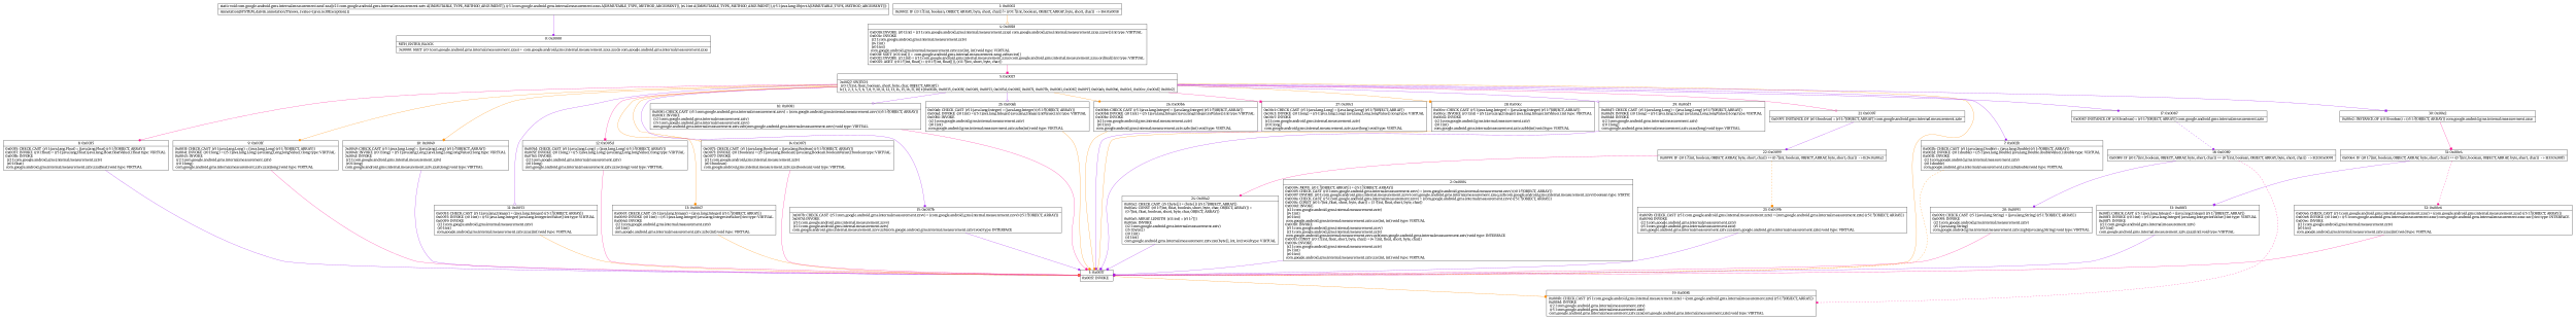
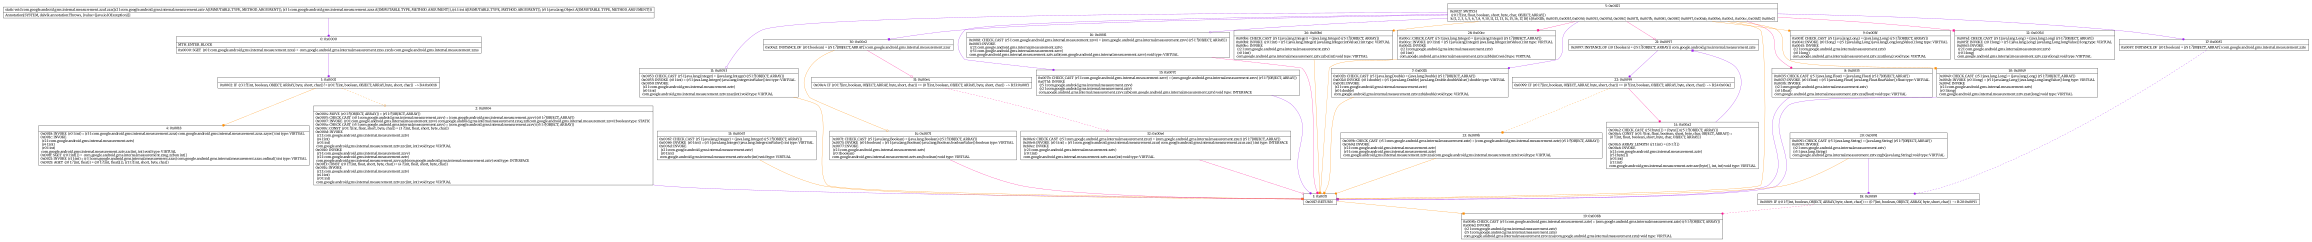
  digraph {
    fontname=Merriweather
    node [fontname=Merriweather shape=record]
    edge [arrowhead=box color=purple fontname=Merriweather]
    n1 [label="{0\:\ 0x0000|MTH_ENTER_BLOCK\l|0x0000: SGET  (r0 I:com.google.android.gms.internal.measurement.zzxs) =  com.google.android.gms.internal.measurement.zzxs.zzcds com.google.android.gms.internal.measurement.zzxs \l}"]
    n2 [label="{1\:\ 0x0002|0x0002: IF  (r3 I:?[int, boolean, OBJECT, ARRAY, byte, short, char]) != (r0 I:?[int, boolean, OBJECT, ARRAY, byte, short, char])  \-\> B:4:0x0018 \l}"]
    n3 [label="{2\:\ 0x0004|0x0004: MOVE  (r0 I:?[OBJECT, ARRAY]) = (r5 I:?[OBJECT, ARRAY]) \l0x0005: CHECK_CAST  (r0 I:com.google.android.gms.internal.measurement.zzvv) = (com.google.android.gms.internal.measurement.zzvv) (r0 I:?[OBJECT, ARRAY]) \l0x0007: INVOKE  (r0 I:com.google.android.gms.internal.measurement.zzvv) com.google.android.gms.internal.measurement.zzuq.zzf(com.google.android.gms.internal.measurement.zzvv):boolean type: STATIC \l0x000a: CHECK_CAST  (r5 I:com.google.android.gms.internal.measurement.zzvv) = (com.google.android.gms.internal.measurement.zzvv) (r5 I:?[OBJECT, ARRAY]) \l0x000c: CONST  (r0 I:?[int, float, short, byte, char]) = (3 ?[int, float, short, byte, char]) \l0x000d: INVOKE  \l  (r2 I:com.google.android.gms.internal.measurement.zztv)\l  (r4 I:int)\l  (r0 I:int)\l com.google.android.gms.internal.measurement.zztv.zzc(int, int):void type: VIRTUAL \l0x0010: INVOKE  \l  (r5 I:com.google.android.gms.internal.measurement.zzvv)\l  (r2 I:com.google.android.gms.internal.measurement.zztv)\l com.google.android.gms.internal.measurement.zzvv.zzb(com.google.android.gms.internal.measurement.zztv):void type: INTERFACE \l0x0013: CONST  (r0 I:?[int, float, short, byte, char]) = (4 ?[int, float, short, byte, char]) \l0x0014: INVOKE  \l  (r2 I:com.google.android.gms.internal.measurement.zztv)\l  (r4 I:int)\l  (r0 I:int)\l com.google.android.gms.internal.measurement.zztv.zzc(int, int):void type: VIRTUAL \l}"]
    n4 [label="{4\:\ 0x0018|0x0018: INVOKE  (r0 I:int) = (r3 I:com.google.android.gms.internal.measurement.zzxs) com.google.android.gms.internal.measurement.zzxs.zzyw():int type: VIRTUAL \l0x001c: INVOKE  \l  (r2 I:com.google.android.gms.internal.measurement.zztv)\l  (r4 I:int)\l  (r0 I:int)\l com.google.android.gms.internal.measurement.zztv.zzc(int, int):void type: VIRTUAL \l0x001f: SGET  (r0 I:int[]) =  com.google.android.gms.internal.measurement.zzug.zzbun int[] \l0x0021: INVOKE  (r1 I:int) = (r3 I:com.google.android.gms.internal.measurement.zzxs) com.google.android.gms.internal.measurement.zzxs.ordinal():int type: VIRTUAL \l0x0025: AGET  (r0 I:?[int, float]) = (r0 I:?[int, float][]), (r1 I:?[int, short, byte, char]) \l}"]
-   n5 [label="{3\:\ 0x0017|0x0017: INVOKE   \l}"]
+   n5 [label="{3\:\ 0x0017|0x0017: RETURN   \l}"]
    n6 [label="{5\:\ 0x0027|0x0027: SWITCH  \l  (r0 I:?[int, float, boolean, short, byte, char, OBJECT, ARRAY])\l k:[1, 2, 3, 4, 5, 6, 7, 8, 9, 10, 11, 12, 13, 14, 15, 16, 17, 18] t:[0x002b, 0x0035, 0x003f, 0x0049, 0x0053, 0x005d, 0x0067, 0x0071, 0x007b, 0x0081, 0x0087, 0x0097, 0x00ab, 0x00b6, 0x00c1, 0x00cc, 0x00d7, 0x00e2] \l}"]
    n7 [label="{19\:\ 0x008b|0x008b: CHECK_CAST  (r5 I:com.google.android.gms.internal.measurement.zzte) = (com.google.android.gms.internal.measurement.zzte) (r5 I:?[OBJECT, ARRAY]) \l0x008d: INVOKE  \l  (r2 I:com.google.android.gms.internal.measurement.zztv)\l  (r5 I:com.google.android.gms.internal.measurement.zzte)\l com.google.android.gms.internal.measurement.zztv.zza(com.google.android.gms.internal.measurement.zzte):void type: VIRTUAL \l}"]
    n8 [label="{7\:\ 0x002b|0x002b: CHECK_CAST  (r5 I:java.lang.Double) = (java.lang.Double) (r5 I:?[OBJECT, ARRAY]) \l0x002d: INVOKE  (r0 I:double) = (r5 I:java.lang.Double) java.lang.Double.doubleValue():double type: VIRTUAL \l0x0031: INVOKE  \l  (r2 I:com.google.android.gms.internal.measurement.zztv)\l  (r0 I:double)\l com.google.android.gms.internal.measurement.zztv.zzb(double):void type: VIRTUAL \l}"]
    n9 [label="{8\:\ 0x0035|0x0035: CHECK_CAST  (r5 I:java.lang.Float) = (java.lang.Float) (r5 I:?[OBJECT, ARRAY]) \l0x0037: INVOKE  (r0 I:float) = (r5 I:java.lang.Float) java.lang.Float.floatValue():float type: VIRTUAL \l0x003b: INVOKE  \l  (r2 I:com.google.android.gms.internal.measurement.zztv)\l  (r0 I:float)\l com.google.android.gms.internal.measurement.zztv.zza(float):void type: VIRTUAL \l}"]
    n10 [label="{9\:\ 0x003f|0x003f: CHECK_CAST  (r5 I:java.lang.Long) = (java.lang.Long) (r5 I:?[OBJECT, ARRAY]) \l0x0041: INVOKE  (r0 I:long) = (r5 I:java.lang.Long) java.lang.Long.longValue():long type: VIRTUAL \l0x0045: INVOKE  \l  (r2 I:com.google.android.gms.internal.measurement.zztv)\l  (r0 I:long)\l com.google.android.gms.internal.measurement.zztv.zzat(long):void type: VIRTUAL \l}"]
    n11 [label="{10\:\ 0x0049|0x0049: CHECK_CAST  (r5 I:java.lang.Long) = (java.lang.Long) (r5 I:?[OBJECT, ARRAY]) \l0x004b: INVOKE  (r0 I:long) = (r5 I:java.lang.Long) java.lang.Long.longValue():long type: VIRTUAL \l0x004f: INVOKE  \l  (r2 I:com.google.android.gms.internal.measurement.zztv)\l  (r0 I:long)\l com.google.android.gms.internal.measurement.zztv.zzat(long):void type: VIRTUAL \l}"]
    n12 [label="{11\:\ 0x0053|0x0053: CHECK_CAST  (r5 I:java.lang.Integer) = (java.lang.Integer) (r5 I:?[OBJECT, ARRAY]) \l0x0055: INVOKE  (r0 I:int) = (r5 I:java.lang.Integer) java.lang.Integer.intValue():int type: VIRTUAL \l0x0059: INVOKE  \l  (r2 I:com.google.android.gms.internal.measurement.zztv)\l  (r0 I:int)\l com.google.android.gms.internal.measurement.zztv.zzaz(int):void type: VIRTUAL \l}"]
-   n13 [label="{12\:\ 0x005d|0x005d: CHECK_CAST  (r5 I:java.lang.Long) = (java.lang.Long) (r5 I:?[OBJECT, ARRAY]) \l0x005f: INVOKE  (r0 I:long) = (r5 I:java.lang.Long) java.lang.Long.longValue():long type: VIRTUAL \l0x0763: INVOKE  \l  (r2 I:com.google.android.gms.internal.measurement.zztv)\l  (r0 I:long)\l com.google.android.gms.internal.measurement.zztv.zzav(long):void type: VIRTUAL \l}"]
+   n13 [label="{12\:\ 0x005d|0x005d: CHECK_CAST  (r5 I:java.lang.Long) = (java.lang.Long) (r5 I:?[OBJECT, ARRAY]) \l0x005f: INVOKE  (r0 I:long) = (r5 I:java.lang.Long) java.lang.Long.longValue():long type: VIRTUAL \l0x0063: INVOKE  \l  (r2 I:com.google.android.gms.internal.measurement.zztv)\l  (r0 I:long)\l com.google.android.gms.internal.measurement.zztv.zzav(long):void type: VIRTUAL \l}"]
    n14 [label="{13\:\ 0x0067|0x0067: CHECK_CAST  (r5 I:java.lang.Integer) = (java.lang.Integer) (r5 I:?[OBJECT, ARRAY]) \l0x0069: INVOKE  (r0 I:int) = (r5 I:java.lang.Integer) java.lang.Integer.intValue():int type: VIRTUAL \l0x006d: INVOKE  \l  (r2 I:com.google.android.gms.internal.measurement.zztv)\l  (r0 I:int)\l com.google.android.gms.internal.measurement.zztv.zzbc(int):void type: VIRTUAL \l}"]
    n15 [label="{14\:\ 0x0071|0x0071: CHECK_CAST  (r5 I:java.lang.Boolean) = (java.lang.Boolean) (r5 I:?[OBJECT, ARRAY]) \l0x0073: INVOKE  (r0 I:boolean) = (r5 I:java.lang.Boolean) java.lang.Boolean.booleanValue():boolean type: VIRTUAL \l0x0077: INVOKE  \l  (r2 I:com.google.android.gms.internal.measurement.zztv)\l  (r0 I:boolean)\l com.google.android.gms.internal.measurement.zztv.zzs(boolean):void type: VIRTUAL \l}"]
-   n16 [label="{15\:\ 0x007b|0x007b: CHECK_CAST  (r5 I:com.google.android.gms.internal.measurement.zzvv) = (com.google.android.gms.internal.measurement.zzvv) (r5 I:?[OBJECT, ARRAY]) \l0x007d: INVOKE  \l  (r5 I:com.google.android.gms.internal.measurement.zzvv)\l  (r2 I:com.google.android.gms.internal.measurement.zztv)\l com.google.android.gms.internal.measurement.zzvv.zzb(com.google.android.gms.internal.measurement.zztv):void type: INTERFACE \l}"]
+   n16 [label="{15\:\ 0x007b|0x007b: CHECK_CAST  (r5 I:com.google.android.gms.internal.measurement.zzvv) = (com.google.android.gms.internal.measurement.zzvv) (r5 I:?[OBJECT, ARRAY]) \l0x077d: INVOKE  \l  (r5 I:com.google.android.gms.internal.measurement.zzvv)\l  (r2 I:com.google.android.gms.internal.measurement.zztv)\l com.google.android.gms.internal.measurement.zzvv.zzb(com.google.android.gms.internal.measurement.zztv):void type: INTERFACE \l}"]
    n17 [label="{16\:\ 0x0081|0x0081: CHECK_CAST  (r5 I:com.google.android.gms.internal.measurement.zzvv) = (com.google.android.gms.internal.measurement.zzvv) (r5 I:?[OBJECT, ARRAY]) \l0x0083: INVOKE  \l  (r2 I:com.google.android.gms.internal.measurement.zztv)\l  (r5 I:com.google.android.gms.internal.measurement.zzvv)\l com.google.android.gms.internal.measurement.zztv.zzb(com.google.android.gms.internal.measurement.zzvv):void type: VIRTUAL \l}"]
    n18 [label="{17\:\ 0x0087|0x0087: INSTANCE_OF  (r0 I:boolean) = (r5 I:?[OBJECT, ARRAY]) com.google.android.gms.internal.measurement.zzte \l}"]
    n19 [label="{21\:\ 0x0097|0x0097: INSTANCE_OF  (r0 I:boolean) = (r5 I:?[OBJECT, ARRAY]) com.google.android.gms.internal.measurement.zzte \l}"]
-   n20 [label="{25\:\ 0x00ab|0x00ab: CHECK_CAST  (r5 I:java.lang.Integer) = (java.lang.Integer) (r5 I:?[OBJECT, ARRAY]) \l0x00ad: INVOKE  (r0 I:int) = (r5 I:java.lang.Integer) java.lang.Integer.intValue():int type: VIRTUAL \l0x00b1: INVOKE  \l  (r2 I:com.google.android.gms.internal.measurement.zztv)\l  (r0 I:int)\l com.google.android.gms.internal.measurement.zztv.zzba(int):void type: VIRTUAL \l}"]
    n21 [label="{26\:\ 0x00b6|0x00b6: CHECK_CAST  (r5 I:java.lang.Integer) = (java.lang.Integer) (r5 I:?[OBJECT, ARRAY]) \l0x00b8: INVOKE  (r0 I:int) = (r5 I:java.lang.Integer) java.lang.Integer.intValue():int type: VIRTUAL \l0x00bc: INVOKE  \l  (r2 I:com.google.android.gms.internal.measurement.zztv)\l  (r0 I:int)\l com.google.android.gms.internal.measurement.zztv.zzbc(int):void type: VIRTUAL \l}"]
-   n22 [label="{27\:\ 0x00c1|0x00c1: CHECK_CAST  (r5 I:java.lang.Long) = (java.lang.Long) (r5 I:?[OBJECT, ARRAY]) \l0x00c3: INVOKE  (r0 I:long) = (r5 I:java.lang.Long) java.lang.Long.longValue():long type: VIRTUAL \l0x00c7: INVOKE  \l  (r2 I:com.google.android.gms.internal.measurement.zztv)\l  (r0 I:long)\l com.google.android.gms.internal.measurement.zztv.zzav(long):void type: VIRTUAL \l}"]
    n23 [label="{28\:\ 0x00cc|0x00cc: CHECK_CAST  (r5 I:java.lang.Integer) = (java.lang.Integer) (r5 I:?[OBJECT, ARRAY]) \l0x00ce: INVOKE  (r0 I:int) = (r5 I:java.lang.Integer) java.lang.Integer.intValue():int type: VIRTUAL \l0x00d2: INVOKE  \l  (r2 I:com.google.android.gms.internal.measurement.zztv)\l  (r0 I:int)\l com.google.android.gms.internal.measurement.zztv.zzbb(int):void type: VIRTUAL \l}"]
-   n24 [label="{29\:\ 0x00d7|0x00d7: CHECK_CAST  (r5 I:java.lang.Long) = (java.lang.Long) (r5 I:?[OBJECT, ARRAY]) \l0x00d9: INVOKE  (r0 I:long) = (r5 I:java.lang.Long) java.lang.Long.longValue():long type: VIRTUAL \l0x00dd: INVOKE  \l  (r2 I:com.google.android.gms.internal.measurement.zztv)\l  (r0 I:long)\l com.google.android.gms.internal.measurement.zztv.zzau(long):void type: VIRTUAL \l}"]
    n25 [label="{30\:\ 0x00e2|0x00e2: INSTANCE_OF  (r0 I:boolean) = (r5 I:?[OBJECT, ARRAY]) com.google.android.gms.internal.measurement.zzur \l}"]
    n26 [label="{18\:\ 0x0089|0x0089: IF  (r0 I:?[int, boolean, OBJECT, ARRAY, byte, short, char]) == (0 ?[int, boolean, OBJECT, ARRAY, byte, short, char])  \-\> B:20:0x0091 \l}"]
    n27 [label="{22\:\ 0x0099|0x0099: IF  (r0 I:?[int, boolean, OBJECT, ARRAY, byte, short, char]) == (0 ?[int, boolean, OBJECT, ARRAY, byte, short, char])  \-\> B:24:0x00a2 \l}"]
    n28 [label="{31\:\ 0x00e4|0x00e4: IF  (r0 I:?[int, boolean, OBJECT, ARRAY, byte, short, char]) == (0 ?[int, boolean, OBJECT, ARRAY, byte, short, char])  \-\> B:33:0x00f1 \l}"]
    n29 [label="{20\:\ 0x0091|0x0091: CHECK_CAST  (r5 I:java.lang.String) = (java.lang.String) (r5 I:?[OBJECT, ARRAY]) \l0x0093: INVOKE  \l  (r2 I:com.google.android.gms.internal.measurement.zztv)\l  (r5 I:java.lang.String)\l com.google.android.gms.internal.measurement.zztv.zzgb(java.lang.String):void type: VIRTUAL \l}"]
-   n30 [label="{23\:\ 0x009b|0x009b: CHECK_CAST  (r5 I:com.google.android.gms.internal.measurement.zzte) = (com.google.android.gms.internal.measurement.zzte) (r5 I:?[OBJECT, ARRAY]) \l0x009d: INVOKE  \l  (r2 I:com.google.android.gms.internal.measurement.zztv)\l  (r5 I:com.google.android.gms.internal.measurement.zzte)\l com.google.android.gms.internal.measurement.zztv.zza(com.google.android.gms.internal.measurement.zzte):void type: VIRTUAL \l}"]
+   n30 [label="{23\:\ 0x009b|0x009b: CHECK_CAST  (r5 I:com.google.android.gms.internal.measurement.zzte) = (com.google.android.gms.internal.measurement.zzte) (r5 I:?[OBJECT, ARRAY]) \l0x069d: INVOKE  \l  (r2 I:com.google.android.gms.internal.measurement.zztv)\l  (r5 I:com.google.android.gms.internal.measurement.zzte)\l com.google.android.gms.internal.measurement.zztv.zza(com.google.android.gms.internal.measurement.zzte):void type: VIRTUAL \l}"]
    n31 [label="{24\:\ 0x00a2|0x00a2: CHECK_CAST  (r5 I:byte[]) = (byte[]) (r5 I:?[OBJECT, ARRAY]) \l0x00a4: CONST  (r0 I:?[int, float, boolean, short, byte, char, OBJECT, ARRAY]) = \l  (0 ?[int, float, boolean, short, byte, char, OBJECT, ARRAY])\l \l0x00a5: ARRAY_LENGTH  (r1 I:int) = (r5 I:?[]) \l0x00a6: INVOKE  \l  (r2 I:com.google.android.gms.internal.measurement.zztv)\l  (r5 I:byte[])\l  (r0 I:int)\l  (r1 I:int)\l com.google.android.gms.internal.measurement.zztv.zze(byte[], int, int):void type: VIRTUAL \l}"]
-   n32 [label="{32\:\ 0x00e6|0x00e6: CHECK_CAST  (r5 I:com.google.android.gms.internal.measurement.zzur) = (com.google.android.gms.internal.measurement.zzur) (r5 I:?[OBJECT, ARRAY]) \l0x00e8: INVOKE  (r0 I:int) = (r5 I:com.google.android.gms.internal.measurement.zzur) com.google.android.gms.internal.measurement.zzur.zzc():int type: INTERFACE \l0x00ec: INVOKE  \l  (r2 I:com.google.android.gms.internal.measurement.zztv)\l  (r0 I:int)\l com.google.android.gms.internal.measurement.zztv.zzaz(int):void type: VIRTUAL \l}"]
-   n33 [label="{33\:\ 0x00f1|0x00f1: CHECK_CAST  (r5 I:java.lang.Integer) = (java.lang.Integer) (r5 I:?[OBJECT, ARRAY]) \l0x00f3: INVOKE  (r0 I:int) = (r5 I:java.lang.Integer) java.lang.Integer.intValue():int type: VIRTUAL \l0x00f7: INVOKE  \l  (r2 I:com.google.android.gms.internal.measurement.zztv)\l  (r0 I:int)\l com.google.android.gms.internal.measurement.zztv.zzaz(int):void type: VIRTUAL \l}"]
+   n32 [label="{32\:\ 0x00e6|0x00e6: CHECK_CAST  (r5 I:com.google.android.gms.internal.measurement.zzur) = (com.google.android.gms.internal.measurement.zzur) (r5 I:?[OBJECT, ARRAY]) \l0x00e8: INVOKE  (r0 I:int) = (r5 I:com.google.android.gms.internal.measurement.zzur) com.google.android.gms.internal.measurement.zzur.zzc():int type: INTERFACE \l0x80ec: INVOKE  \l  (r2 I:com.google.android.gms.internal.measurement.zztv)\l  (r0 I:int)\l com.google.android.gms.internal.measurement.zztv.zzaz(int):void type: VIRTUAL \l}"]
    n34 [label="{static void com.google.android.gms.internal.measurement.zzuf.zza((r2 I:com.google.android.gms.internal.measurement.zztv A[IMMUTABLE_TYPE, METHOD_ARGUMENT]), (r3 I:com.google.android.gms.internal.measurement.zzxs A[IMMUTABLE_TYPE, METHOD_ARGUMENT]), (r4 I:int A[IMMUTABLE_TYPE, METHOD_ARGUMENT]), (r5 I:java.lang.Object A[IMMUTABLE_TYPE, METHOD_ARGUMENT]))  | Annotation[SYSTEM, dalvik.annotation.Throws, \{value=[java.io.IOException]\}]\l}"]
-   n2 -> n4 [arrowhead=odot color=darkorange]
+   n1 -> n2 [arrowhead=dot]
+   n2 -> n3 [arrowhead=odot color=darkorange style=dashed]
+   n2 -> n4 [color=darkorange]
    n3 -> n5
-   n4 -> n6 [color=deeppink]
    n5 -> n7 [color=darkorange]
    n6 -> n5 [arrowhead=dot color=darkorange]
    n6 -> n8 [arrowhead=dot]
    n6 -> n9 [arrowhead=dot color=deeppink]
    n6 -> n10 [arrowhead=dot color=darkorange]
    n6 -> n11 [color=darkorange]
    n6 -> n12 [arrowhead=odot]
    n6 -> n13 [color=deeppink]
-   n6 -> n14 [color=darkorange]
-   n6 -> n15 [arrowhead=odot color=darkorange]
+   n25 -> n15 [arrowhead=odot color=darkorange]
    n6 -> n16 [arrowhead=dot]
    n6 -> n17 [arrowhead=odot]
    n6 -> n18 [arrowhead=dot]
    n6 -> n19 [arrowhead=odot color=deeppink]
-   n6 -> n20 [arrowhead=odot]
    n6 -> n21 [arrowhead=dot color=darkorange]
-   n6 -> n22 [color=deeppink]
-   n6 -> n23 [color=darkorange]
-   n6 -> n24 [arrowhead=odot]
+   n6 -> n23 [color=deeppink]
    n6 -> n25
-   n8 -> n5 [color=darkorange style=dashed]
+   n8 -> n5 [color=darkorange]
    n9 -> n5
-   n10 -> n5 [color=deeppink]
    n11 -> n5
    n12 -> n5 [color=darkorange]
-   n13 -> n5 [arrowhead=odot color=deeppink]
    n14 -> n5 [arrowhead=odot color=darkorange]
    n15 -> n5 [arrowhead=odot color=deeppink]
    n16 -> n5 [arrowhead=dot]
    n17 -> n5 [color=deeppink]
    n18 -> n26 [arrowhead=dot style=dashed]
    n19 -> n27 [arrowhead=dot]
-   n20 -> n5 [color=darkorange]
    n21 -> n5 [color=darkorange]
-   n22 -> n5 [arrowhead=dot]
    n23 -> n5 [arrowhead=odot color=darkorange]
-   n24 -> n5
-   n25 -> n28 [color=deeppink]
+   n25 -> n28 [arrowhead=odot color=deeppink]
    n26 -> n7 [arrowhead=dot color=deeppink style=dashed]
-   n26 -> n29 [arrowhead=dot]
+   n29 -> n26 [arrowhead=dot]
    n27 -> n30 [color=darkorange style=dashed]
    n27 -> n31 [arrowhead=dot color=deeppink]
-   n28 -> n32 [arrowhead=dot color=deeppink style=dashed]
-   n28 -> n33
-   n29 -> n5 [arrowhead=odot color=deeppink]
-   n30 -> n5 [arrowhead=dot]
-   n31 -> n5
+   n28 -> n32 [arrowhead=odot color=deeppink style=dashed]
+   n29 -> n5 [arrowhead=odot color=darkorange]
+   n30 -> n5 [arrowhead=dot color=darkorange]
+   n31 -> n19
    n32 -> n5 [arrowhead=odot color=deeppink]
-   n33 -> n5
    n34 -> n1 [arrowhead=dot]
  }
